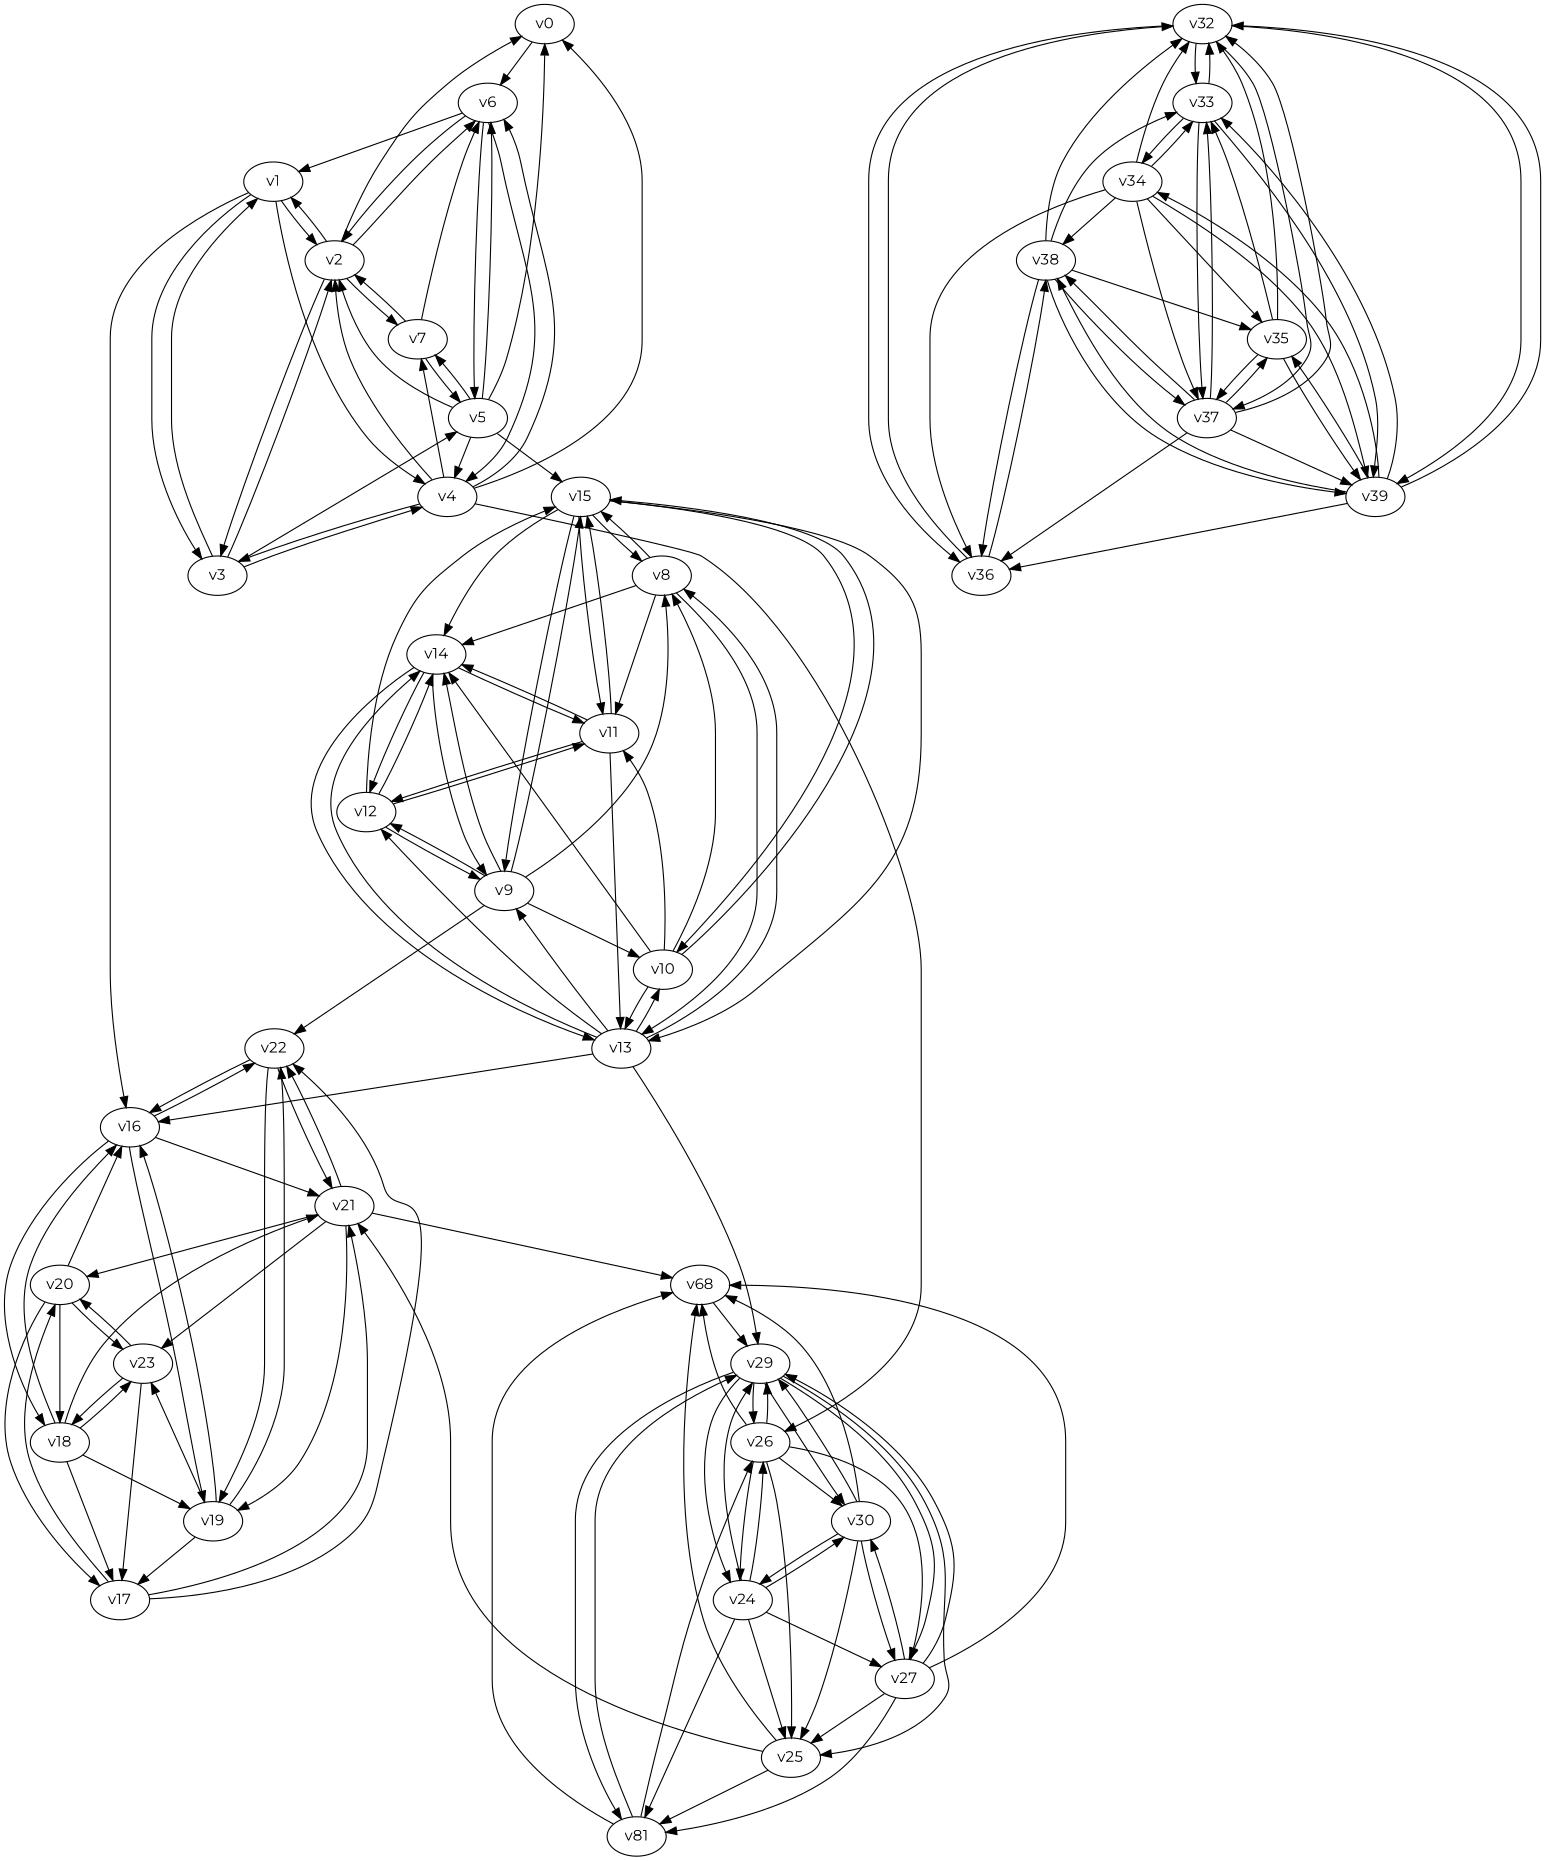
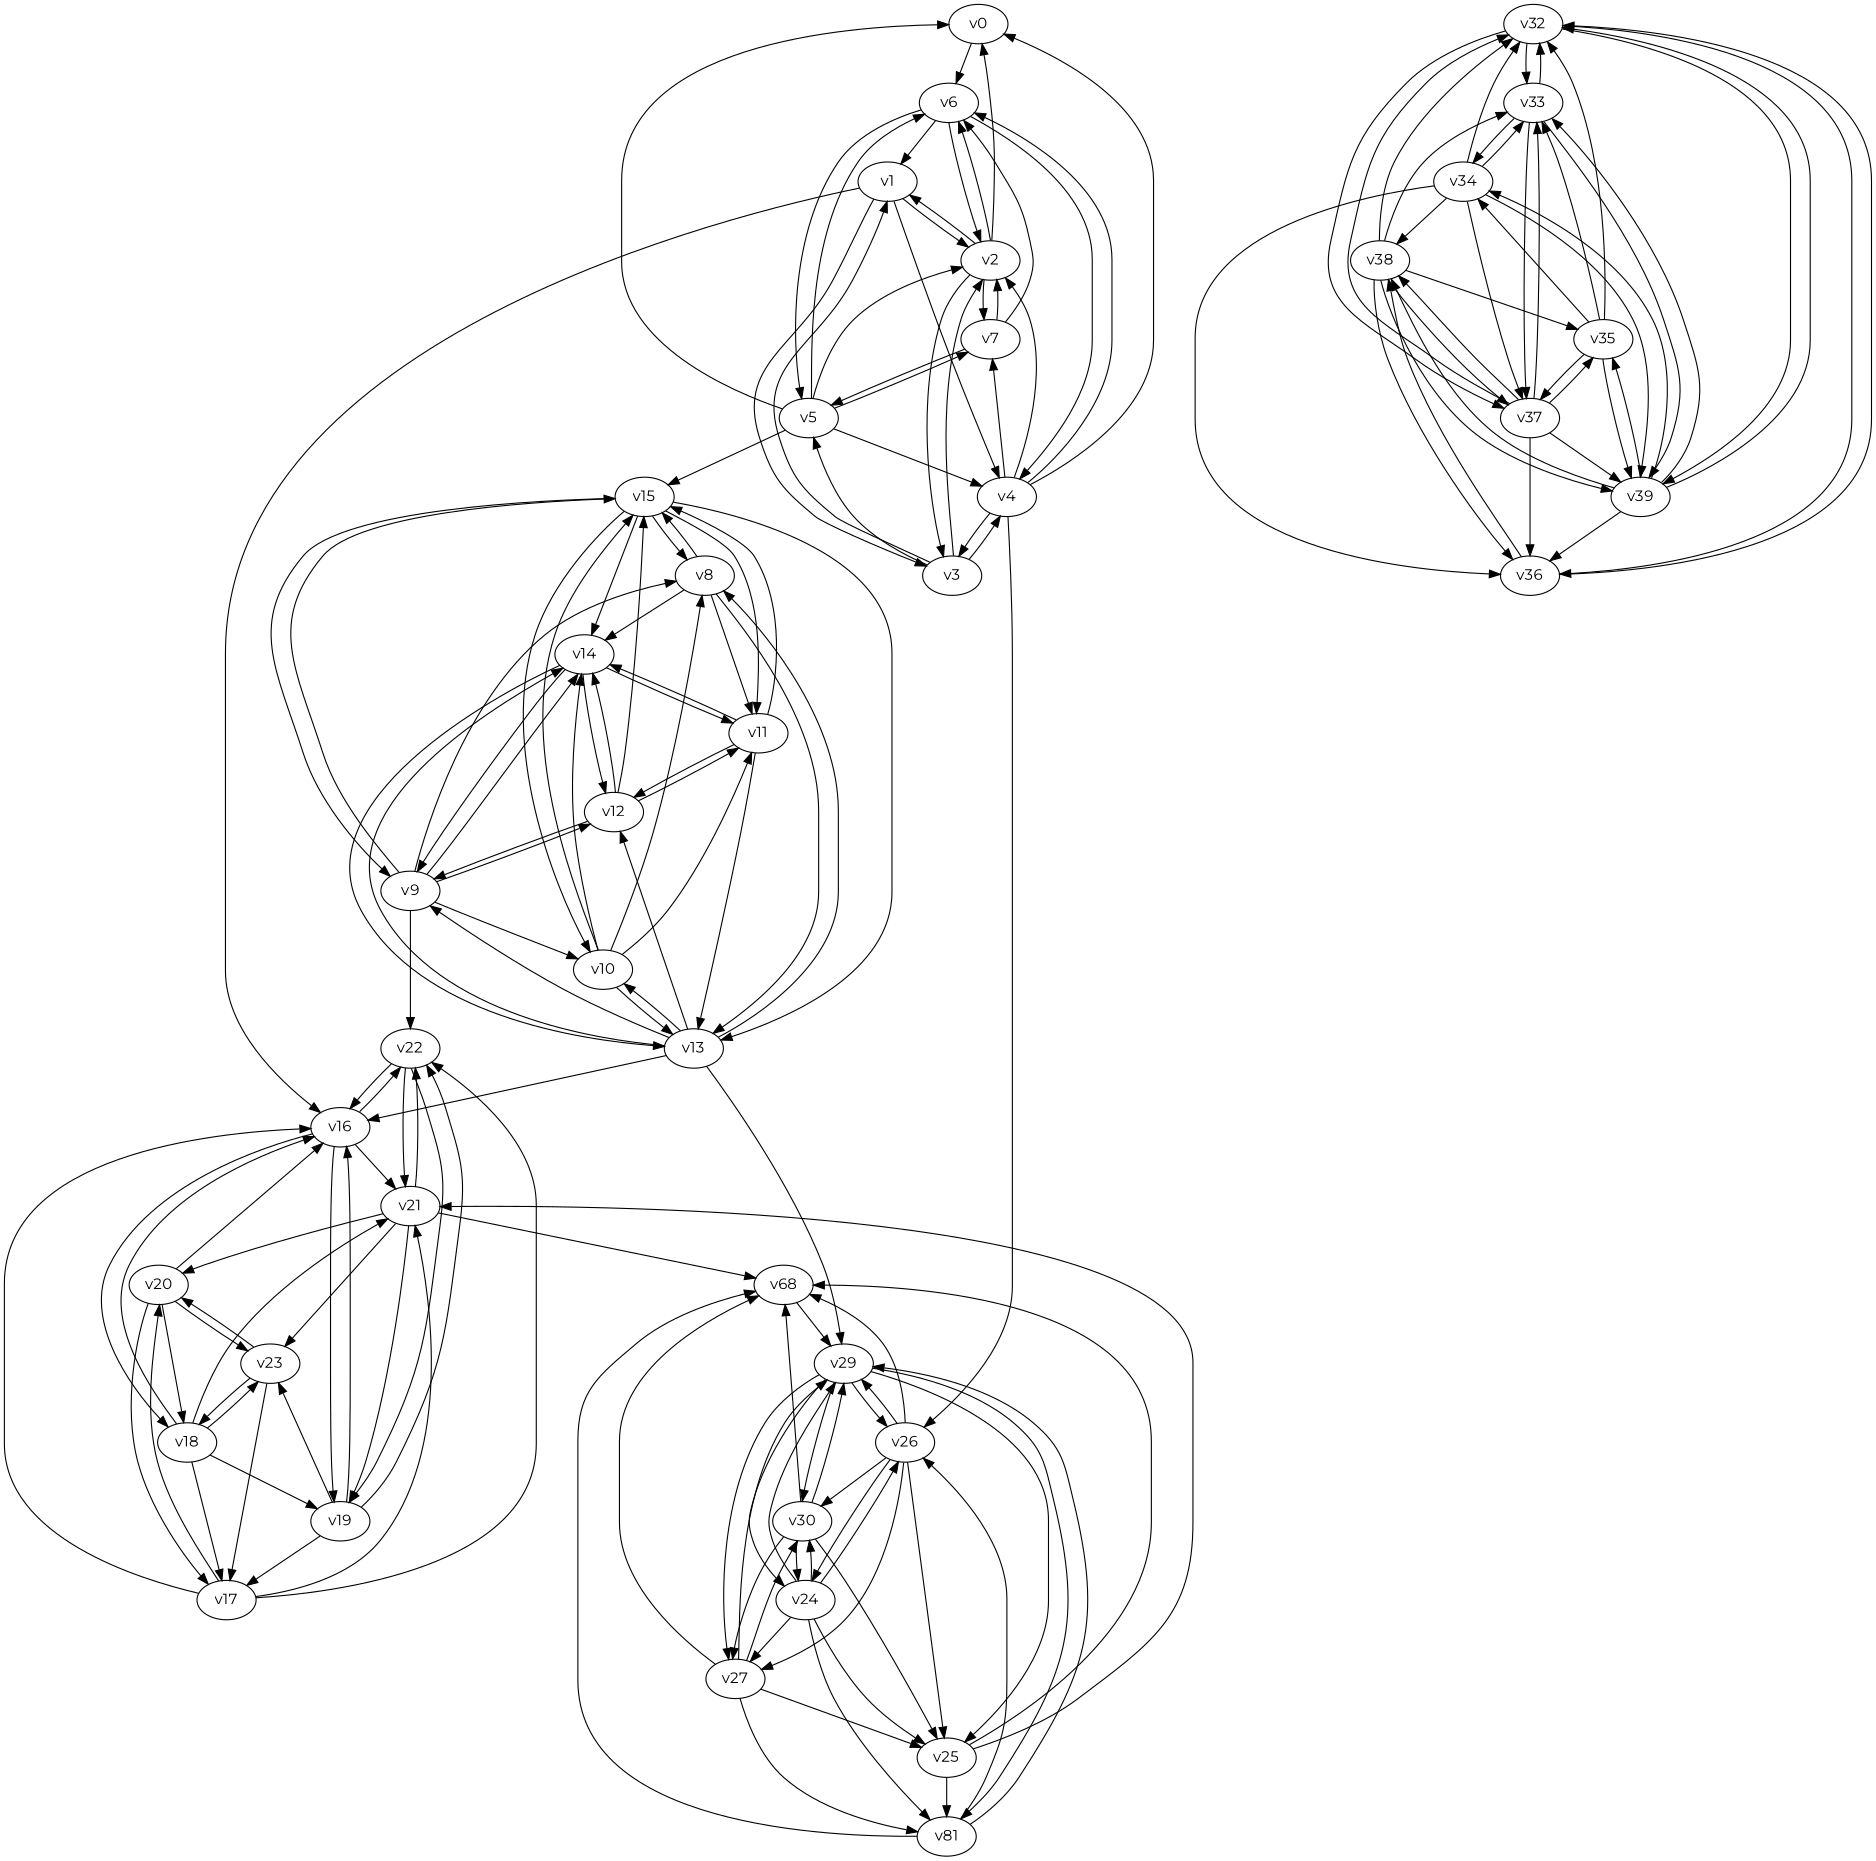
  digraph {
    fontname=Montserrat
    node [fontname=Montserrat player=1 priority=0]
    edge [fontname=Montserrat]
    v0 [priority=1]
    v6 [priority=1]
    v1
    v2 [player=0]
    v4 [player=0]
    v5 [player=0]
    v3
    v16 [player=0 priority=1]
    v7 [priority=1]
    v26 [player=0 priority=1]
    v22 [priority=1]
    v18 [player=0 priority=1]
    v19 [player=0]
    v21
    v15
    v29
    n17 [label=v68 player=0 priority=1]
    v24 [player=0]
    v25 [player=0]
    v27
    v30 [priority=1]
    v8
    v11 [player=0]
    v13 [priority=1]
    v14 [player=0]
    v9 [priority=1]
    v10
    v12 [player=0]
    n29 [label=v81 player=0]
    v17 [priority=1]
    v23
    v20 [priority=1]
    v32 [player=0 priority=1]
    v33 [player=0]
    v36 [player=0]
    v37 [priority=1]
    v39 [player=0]
    v34 [player=0 priority=1]
    v35
    v38 [player=0]
    v0 -> v6
    v6 -> v1
    v6 -> v2
    v6 -> v4
    v6 -> v5
    v1 -> v2
    v1 -> v4
    v1 -> v3
    v1 -> v16
    v2 -> v0
    v2 -> v6
    v2 -> v1
    v2 -> v3
    v2 -> v7
    v4 -> v0
    v4 -> v6
    v4 -> v2
    v4 -> v3
    v4 -> v7
    v4 -> v26
    v5 -> v0
    v5 -> v6
    v5 -> v2
    v5 -> v4
    v5 -> v7
    v5 -> v15
    v3 -> v1
    v3 -> v2
    v3 -> v4
    v3 -> v5
    v16 -> v22
    v16 -> v18
    v16 -> v19
    v16 -> v21
    v7 -> v6
    v7 -> v2
    v7 -> v5
    v26 -> v29
    v26 -> n17
    v26 -> v24
    v26 -> v25
    v26 -> v27
    v26 -> v30
    v22 -> v16
    v22 -> v19
    v22 -> v21
    v18 -> v16
    v18 -> v19
    v18 -> v21
    v18 -> v17
    v18 -> v23
    v19 -> v16
    v19 -> v22
    v19 -> v17
    v19 -> v23
    v21 -> v22
    v21 -> v19
    v21 -> n17
    v21 -> v23
    v21 -> v20
    v15 -> v8
    v15 -> v11
    v15 -> v13
    v15 -> v14
    v15 -> v9
    v15 -> v10
    v29 -> v26
    v29 -> v24
    v29 -> v25
    v29 -> v27
    v29 -> v30
    v29 -> n29
    n17 -> v29
    v24 -> v26
    v24 -> v29
    v24 -> v25
    v24 -> v27
    v24 -> v30
    v24 -> n29
    v25 -> v21
    v25 -> n17
    v25 -> n29
    v27 -> v29
    v27 -> n17
    v27 -> v25
    v27 -> v30
    v27 -> n29
    v30 -> v29
    v30 -> n17
    v30 -> v24
    v30 -> v25
    v30 -> v27
    v8 -> v15
    v8 -> v11
    v8 -> v13
    v8 -> v14
    v11 -> v15
    v11 -> v13
    v11 -> v14
    v11 -> v12
    v13 -> v16
    v13 -> v29
    v13 -> v8
    v13 -> v14
    v13 -> v9
    v13 -> v10
    v13 -> v12
    v14 -> v11
    v14 -> v13
    v14 -> v9
    v14 -> v12
    v9 -> v22
    v9 -> v15
    v9 -> v8
    v9 -> v14
    v9 -> v10
    v9 -> v12
    v10 -> v15
    v10 -> v8
    v10 -> v11
    v10 -> v13
    v10 -> v14
    v12 -> v15
    v12 -> v11
    v12 -> v14
    v12 -> v9
    n29 -> v26
    n29 -> v29
    n29 -> n17
+   v17 -> v16
    v17 -> v22
    v17 -> v21
    v17 -> v20
    v23 -> v18
    v23 -> v17
    v23 -> v20
    v20 -> v16
    v20 -> v18
    v20 -> v17
    v20 -> v23
    v32 -> v33
    v32 -> v36
    v32 -> v37
    v32 -> v39
    v33 -> v32
    v33 -> v37
    v33 -> v39
    v33 -> v34
    v36 -> v32
    v36 -> v38
    v37 -> v32
    v37 -> v33
    v37 -> v36
    v37 -> v39
    v37 -> v35
    v37 -> v38
    v39 -> v32
    v39 -> v33
    v39 -> v36
    v39 -> v34
    v39 -> v35
    v39 -> v38
    v34 -> v32
    v34 -> v33
    v34 -> v36
    v34 -> v37
    v34 -> v39
    v34 -> v38
    v35 -> v32
    v35 -> v33
    v35 -> v37
    v35 -> v39
-   v34 -> v35
+   v35 -> v34
    v38 -> v32
    v38 -> v33
    v38 -> v36
    v38 -> v37
    v38 -> v39
    v38 -> v35
  }
